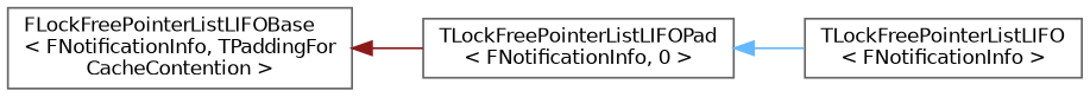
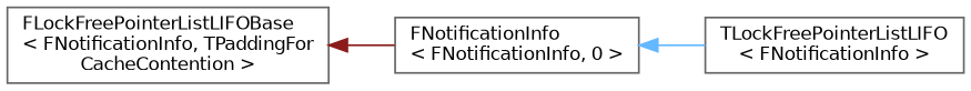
  digraph {
    rankdir=LR
    node [color=grey40 fillcolor=white fontname=Helvetica fontsize=10 shape=box style=filled]
    edge [dir=back fontname=Helvetica fontsize=10 labelfontname=Helvetica labelfontsize=10 style=solid]
    n1 [height=0.2 label="FLockFreePointerListLIFOBase\l\< FNotificationInfo, TPaddingFor\lCacheContention \>" width=0.4]
-   n2 [height=0.2 label="TLockFreePointerListLIFOPad\l\< FNotificationInfo, 0 \>" width=0.4]
+   n2 [height=0.2 label="FNotificationInfo\l\< FNotificationInfo, 0 \>" width=0.4]
    n3 [height=0.2 label="TLockFreePointerListLIFO\l\< FNotificationInfo \>" width=0.4]
    n1 -> n2 [color=firebrick4]
    n2 -> n3 [color=steelblue1]
  }
